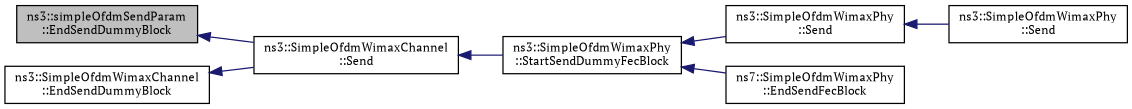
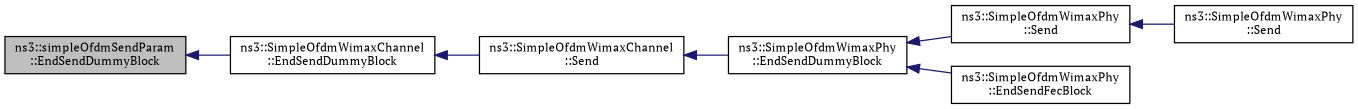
  digraph {
    fontname="PT Serif"
    rankdir=LR
    node [color=black fillcolor=white fontname="PT Serif" fontsize=10 shape=record style=filled]
    edge [color=midnightblue dir=back fontname="PT Serif" fontsize=10 labelfontname=Helvetica labelfontsize=10 style=solid]
    n1 [fillcolor=grey75 fontcolor=black height=0.2 label="ns3::simpleOfdmSendParam\l::EndSendDummyBlock" width=0.4]
    n2 [height=0.2 label="ns3::SimpleOfdmWimaxChannel\l::EndSendDummyBlock" width=0.4]
    n3 [height=0.2 label="ns3::SimpleOfdmWimaxChannel\l::Send" width=0.4]
-   n4 [height=0.2 label="ns3::SimpleOfdmWimaxPhy\l::StartSendDummyFecBlock" width=0.4]
+   n4 [height=0.2 label="ns3::SimpleOfdmWimaxPhy\l::EndSendDummyBlock" width=0.4]
    n5 [height=0.2 label="ns3::SimpleOfdmWimaxPhy\l::Send" width=0.4]
-   n6 [height=0.2 label="ns7::SimpleOfdmWimaxPhy\l::EndSendFecBlock" width=0.4]
+   n6 [height=0.2 label="ns3::SimpleOfdmWimaxPhy\l::EndSendFecBlock" width=0.4]
    n7 [height=0.2 label="ns3::SimpleOfdmWimaxPhy\l::Send" width=0.4]
-   n1 -> n3
+   n1 -> n2
    n2 -> n3
    n3 -> n4
    n4 -> n5
    n4 -> n6
    n5 -> n7
  }
